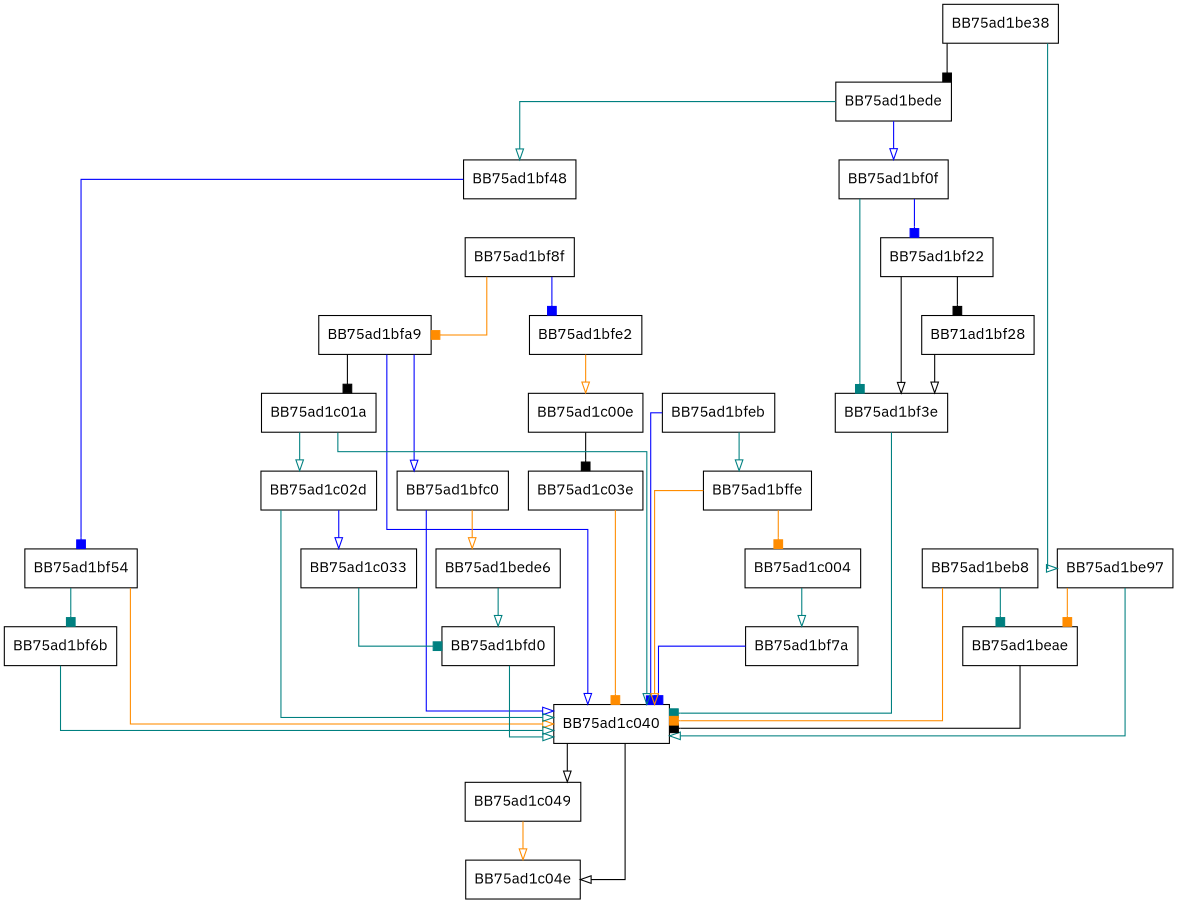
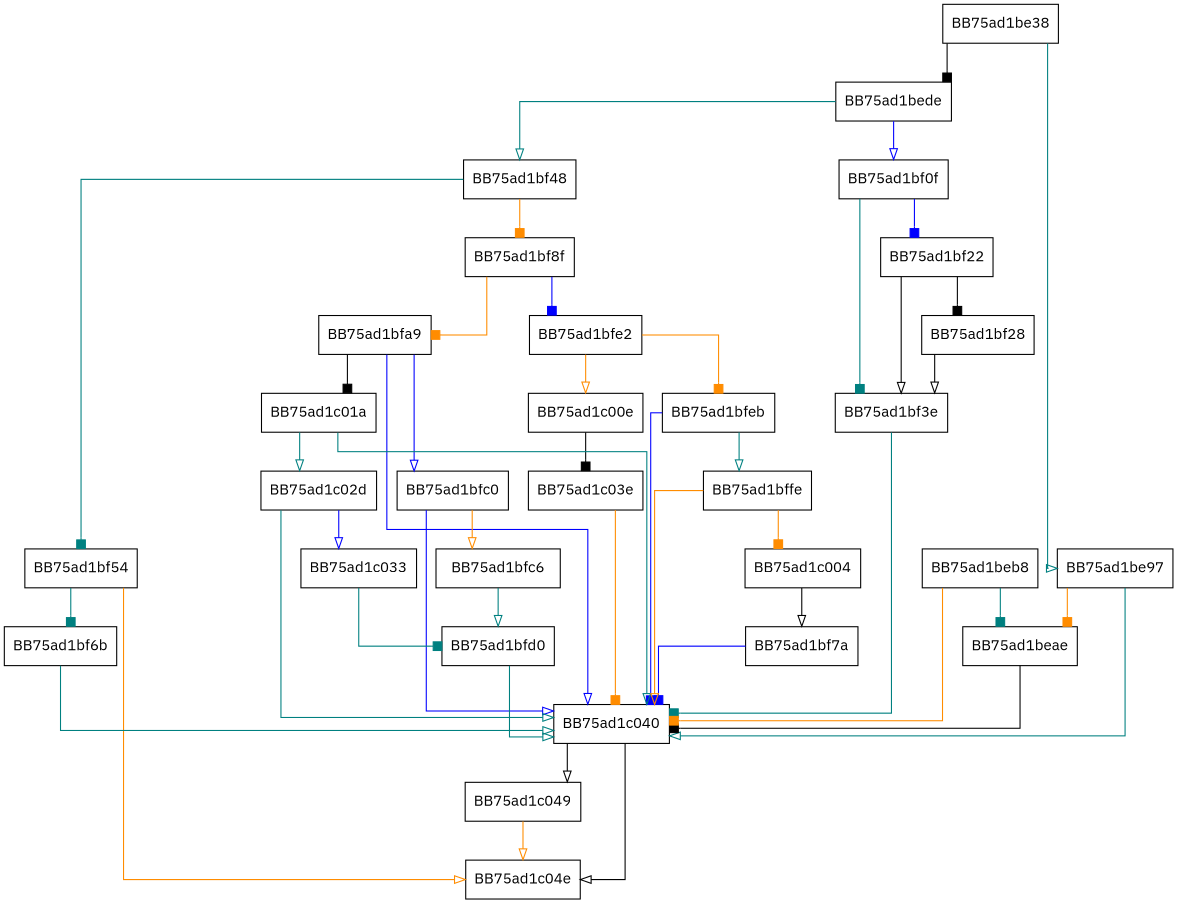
  digraph {
    fontname="IBM Plex Sans"
    splines=ortho
    node [fontname="IBM Plex Sans" shape=box]
    edge [arrowhead=onormal color=teal fontname="IBM Plex Sans"]
    BB75ad1be38
    BB75ad1bede
    BB75ad1be97
    BB75ad1bf48
    BB75ad1bf0f
    BB75ad1c040
    BB75ad1beae
    BB75ad1bf8f
    BB75ad1bf54
    BB75ad1bf3e
    BB75ad1bf22
    BB75ad1c04e
    BB75ad1c049
    BB75ad1beb8
    BB75ad1bfe2
    BB75ad1bfa9
    BB75ad1bf6b
-   BB75ad1bf28 [label=BB71ad1bf28]
+   BB75ad1bf28
    BB75ad1c00e
    BB75ad1bfeb
    BB75ad1bfc0
    BB75ad1c01a
    BB75ad1bf7a
    BB75ad1c03e
    BB75ad1bffe
-   BB75ad1bfc6 [label=BB75ad1bede6]
+   BB75ad1bfc6
    BB75ad1bfd0
    BB75ad1c02d
    BB75ad1c004
    BB75ad1c033
    BB75ad1be38 -> BB75ad1bede [arrowhead=box color=black]
    BB75ad1be38 -> BB75ad1be97
    BB75ad1bede -> BB75ad1bf48
    BB75ad1bede -> BB75ad1bf0f [color=blue]
    BB75ad1be97 -> BB75ad1c040
    BB75ad1be97 -> BB75ad1beae [arrowhead=box color=darkorange]
-   BB75ad1bf48 -> BB75ad1bf54 [arrowhead=box color=blue]
+   BB75ad1bf48 -> BB75ad1bf8f [arrowhead=box color=darkorange]
+   BB75ad1bf48 -> BB75ad1bf54 [arrowhead=box]
    BB75ad1bf0f -> BB75ad1bf3e [arrowhead=box]
    BB75ad1bf0f -> BB75ad1bf22 [arrowhead=box color=blue]
    BB75ad1c040 -> BB75ad1c04e [color=black]
    BB75ad1c040 -> BB75ad1c049 [color=black]
    BB75ad1beae -> BB75ad1c040 [arrowhead=box color=black]
    BB75ad1bf8f -> BB75ad1bfe2 [arrowhead=box color=blue]
    BB75ad1bf8f -> BB75ad1bfa9 [arrowhead=box color=darkorange]
-   BB75ad1bf54 -> BB75ad1c040 [color=darkorange]
+   BB75ad1bf54 -> BB75ad1c04e [color=darkorange]
    BB75ad1bf54 -> BB75ad1bf6b [arrowhead=box]
    BB75ad1bf3e -> BB75ad1c040 [arrowhead=box]
    BB75ad1bf22 -> BB75ad1bf3e [color=black]
    BB75ad1bf22 -> BB75ad1bf28 [arrowhead=box color=black]
    BB75ad1c049 -> BB75ad1c04e [color=darkorange]
    BB75ad1beb8 -> BB75ad1c040 [arrowhead=box color=darkorange]
    BB75ad1beb8 -> BB75ad1beae [arrowhead=box]
    BB75ad1bfe2 -> BB75ad1c00e [color=darkorange]
+   BB75ad1bfe2 -> BB75ad1bfeb [arrowhead=box color=darkorange]
    BB75ad1bfa9 -> BB75ad1c040 [color=blue]
    BB75ad1bfa9 -> BB75ad1bfc0 [color=blue]
    BB75ad1bfa9 -> BB75ad1c01a [arrowhead=box color=black]
    BB75ad1bf6b -> BB75ad1c040
    BB75ad1bf28 -> BB75ad1bf3e [color=black]
    BB75ad1c00e -> BB75ad1c03e [arrowhead=box color=black]
    BB75ad1bfeb -> BB75ad1c040 [arrowhead=box color=blue]
    BB75ad1bfeb -> BB75ad1bffe
    BB75ad1bfc0 -> BB75ad1c040 [color=blue]
    BB75ad1bfc0 -> BB75ad1bfc6 [color=darkorange]
    BB75ad1c01a -> BB75ad1c040
    BB75ad1c01a -> BB75ad1c02d
    BB75ad1bf7a -> BB75ad1c040 [arrowhead=box color=blue]
    BB75ad1c03e -> BB75ad1c040 [arrowhead=box color=darkorange]
    BB75ad1bffe -> BB75ad1c040 [color=darkorange]
    BB75ad1bffe -> BB75ad1c004 [arrowhead=box color=darkorange]
    BB75ad1bfc6 -> BB75ad1bfd0
    BB75ad1bfd0 -> BB75ad1c040
    BB75ad1c02d -> BB75ad1c040
    BB75ad1c02d -> BB75ad1c033 [color=blue]
-   BB75ad1c004 -> BB75ad1bf7a
+   BB75ad1c004 -> BB75ad1bf7a [color=black]
    BB75ad1c033 -> BB75ad1bfd0 [arrowhead=box]
  }
